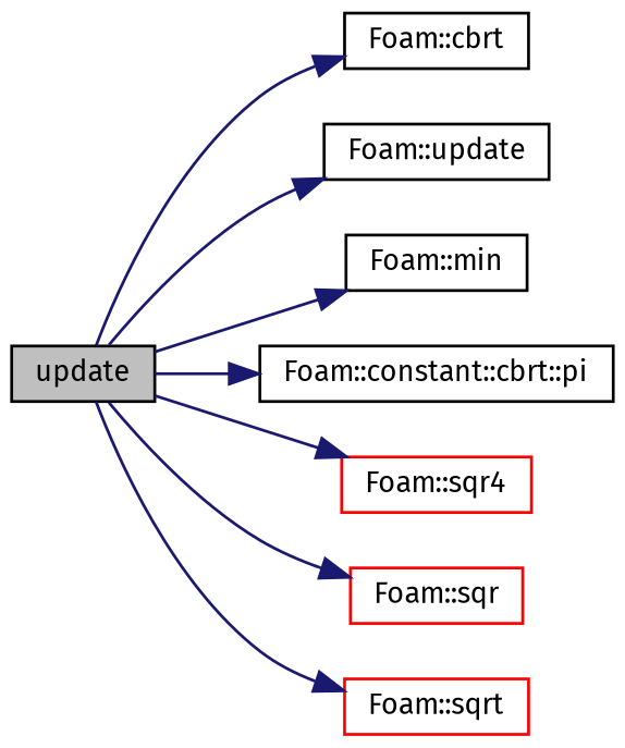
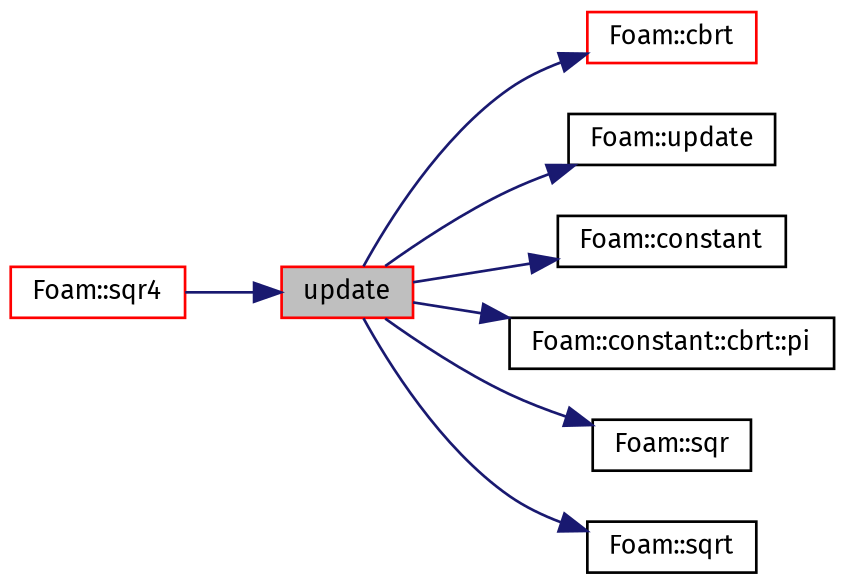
  digraph {
    fontname="Fira Sans"
    rankdir=LR
    node [color=black fontname="Fira Sans" fontsize=10 shape=record]
    edge [color=midnightblue fontname="Fira Sans" fontsize=10 labelfontname=Helvetica labelfontsize=10 style=solid]
-   n1 [fillcolor=grey75 fontcolor=black height=0.2 label=update style=filled width=0.4]
-   n2 [height=0.2 label="Foam::cbrt" width=0.4]
+   n1 [color=red fillcolor=grey75 fontcolor=black height=0.2 label=update style=filled width=0.4]
+   n2 [color=red height=0.2 label="Foam::cbrt" width=0.4]
    n3 [height=0.2 label="Foam::update" width=0.4]
-   n4 [height=0.2 label="Foam::min" width=0.4]
+   n4 [height=0.2 label="Foam::constant" width=0.4]
    n5 [height=0.2 label="Foam::constant::cbrt::pi" width=0.4]
    n6 [color=red height=0.2 label="Foam::sqr4" width=0.4]
-   n7 [color=red height=0.2 label="Foam::sqr" width=0.4]
-   n8 [color=red height=0.2 label="Foam::sqrt" width=0.4]
+   n7 [height=0.2 label="Foam::sqr" width=0.4]
+   n8 [height=0.2 label="Foam::sqrt" width=0.4]
    n1 -> n2
    n1 -> n3
    n1 -> n4
    n1 -> n5
-   n1 -> n6
+   n6 -> n1
    n1 -> n7
    n1 -> n8
  }
